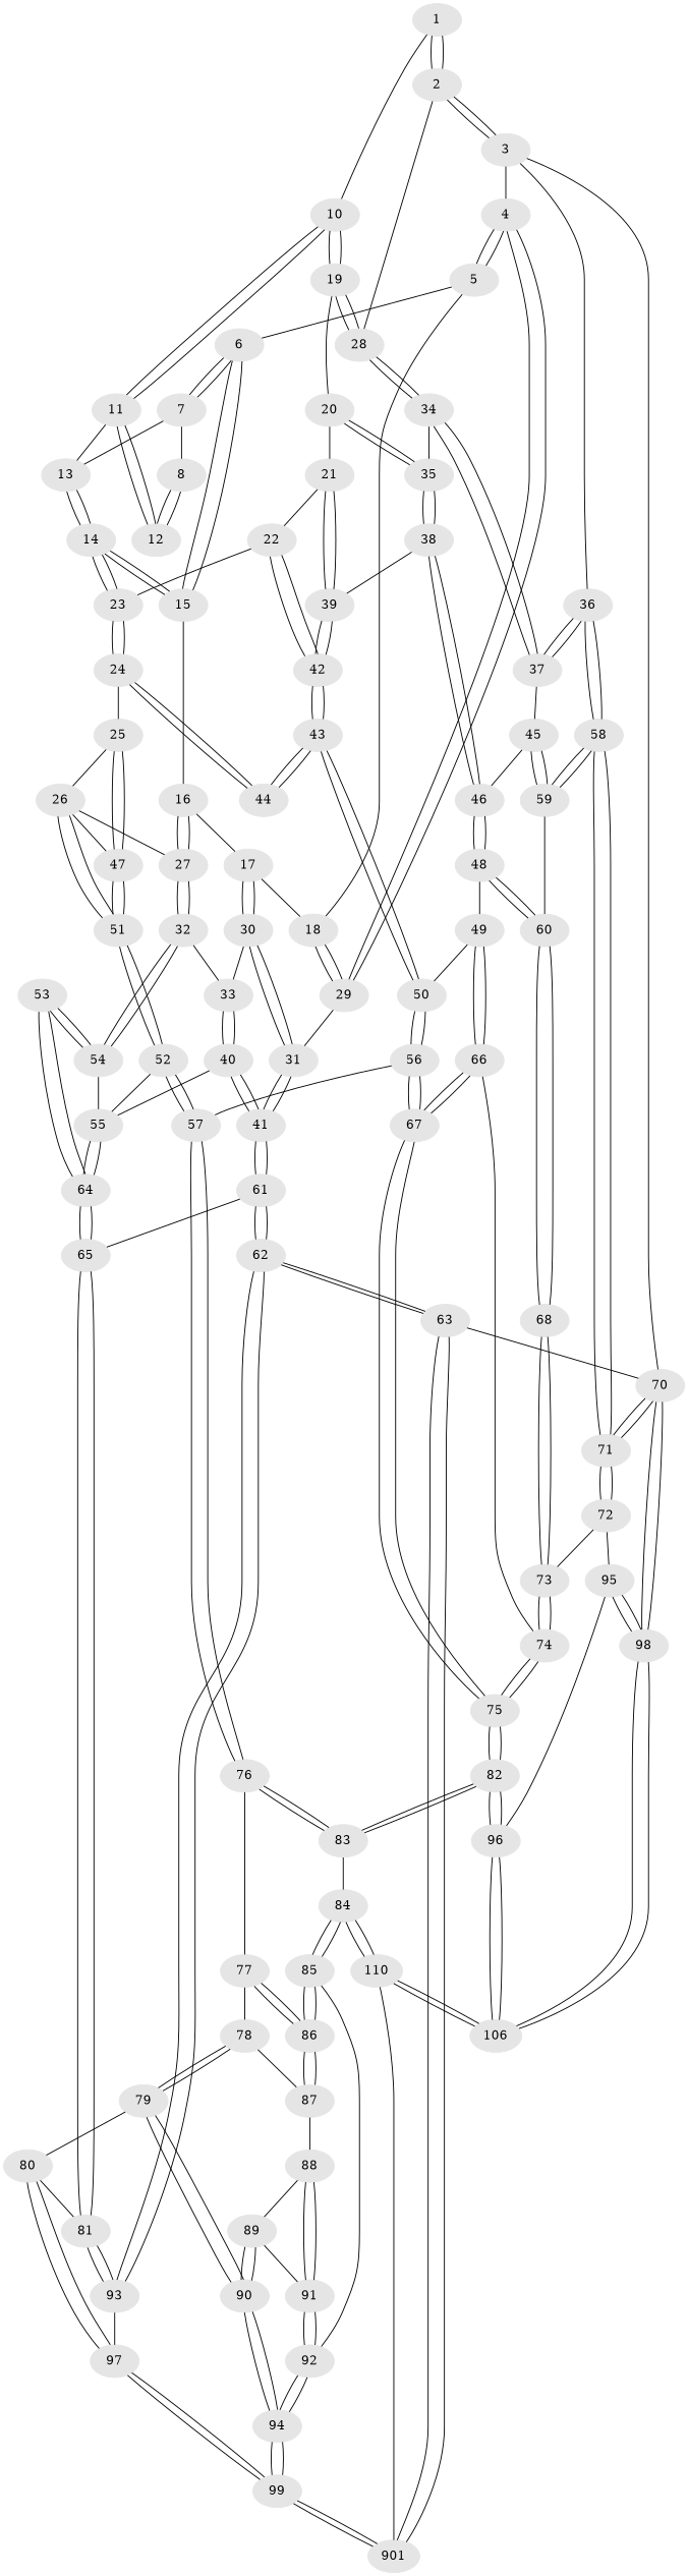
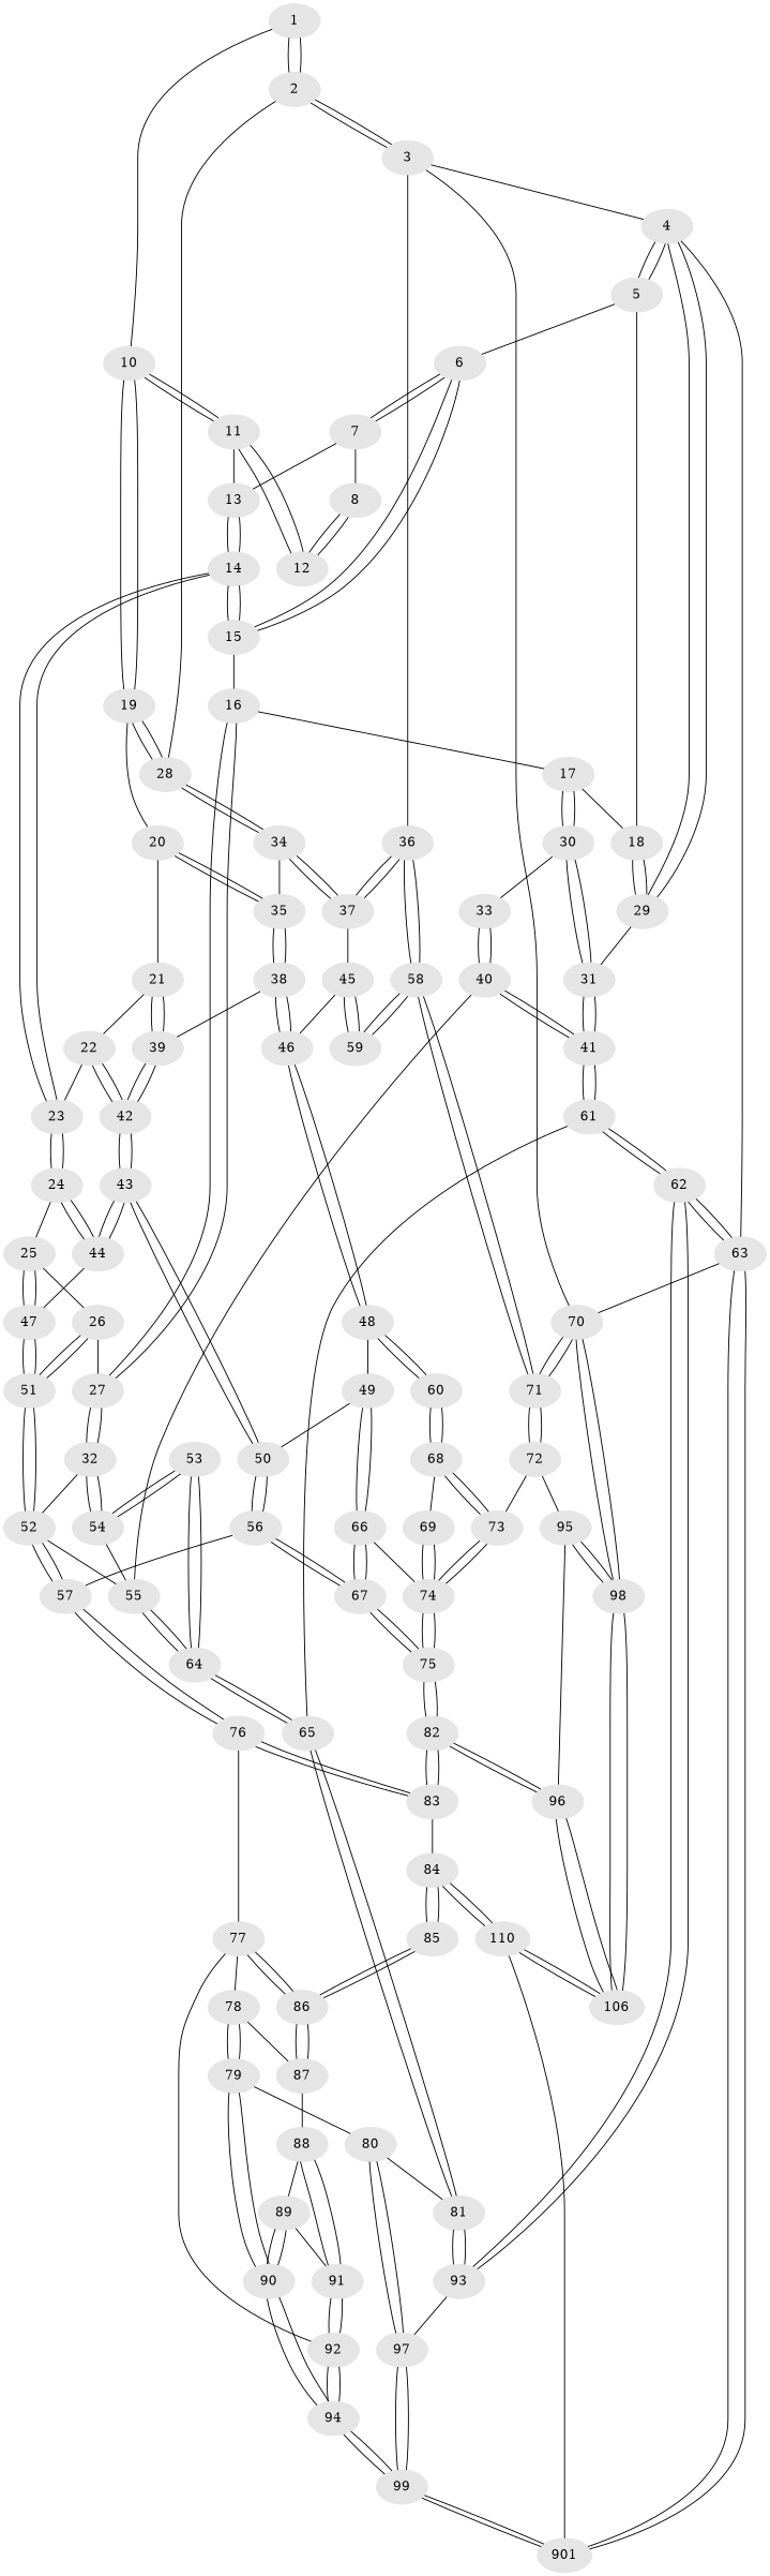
  graph {
    node [color=gray90 style=filled]
    1
    2
    10
    3
    28
    11
    19
    4
    36
    70
    34
    5
    29
    63
    37
    58
    71
    98
    6
    18
    31
    n22 [label=901]
    7
    15
    8
    13
    16
    12
    14
    20
    23
    24
    17
    27
    30
    32
    33
    21
    35
    22
    39
    38
    42
    43
    25
    44
    26
    47
    51
    52
    54
    41
    40
    61
    55
    45
    46
    59
    48
    64
    62
    65
    50
    56
    60
    49
    66
    68
    67
    74
    57
    53
    76
    75
    77
    83
    72
+   69
    73
    93
    81
    97
    82
    n84 [label=106]
    95
    96
    78
    86
    84
    79
    87
    80
    90
    88
    94
    99
    85
    n98 [label=110]
    92
    89
    91
    1 -- 2
    1 -- 2
    1 -- 10
    2 -- 3
    2 -- 3
    2 -- 28
    10 -- 11
    10 -- 11
    10 -- 19
    10 -- 19
    3 -- 4
    3 -- 36
    3 -- 70
    28 -- 34
    28 -- 34
    11 -- 13
    11 -- 12
    11 -- 12
    19 -- 28
    19 -- 28
    19 -- 20
    4 -- 5
    4 -- 5
    4 -- 29
    4 -- 29
+   4 -- 63
    36 -- 37
    36 -- 37
    36 -- 58
    36 -- 58
    70 -- 71
    70 -- 71
    70 -- 98
    70 -- 98
    34 -- 37
    34 -- 37
    34 -- 35
    5 -- 6
    5 -- 18
    29 -- 31
    63 -- 70
    63 -- n22
    63 -- n22
    37 -- 45
    58 -- 71
    58 -- 71
    58 -- 59
    58 -- 59
    71 -- 72
    71 -- 72
    98 -- n84
    98 -- n84
    6 -- 7
    6 -- 7
    6 -- 15
    6 -- 15
    18 -- 29
    18 -- 29
    31 -- 41
    31 -- 41
    7 -- 8
    7 -- 13
    15 -- 16
    8 -- 12
    8 -- 12
    13 -- 14
    13 -- 14
    16 -- 17
    16 -- 27
    16 -- 27
    14 -- 15
    14 -- 15
    14 -- 23
    14 -- 23
    20 -- 21
    20 -- 35
    20 -- 35
    23 -- 24
    23 -- 24
    24 -- 25
    24 -- 44
    24 -- 44
    17 -- 18
    17 -- 30
    17 -- 30
    27 -- 32
    27 -- 32
    30 -- 31
    30 -- 31
    30 -- 33
-   32 -- 33
+   32 -- 52
    32 -- 54
    32 -- 54
    33 -- 40
    33 -- 40
    21 -- 22
    21 -- 39
    21 -- 39
    35 -- 38
    35 -- 38
    22 -- 23
    22 -- 42
    22 -- 42
    39 -- 42
    39 -- 42
    38 -- 39
    38 -- 46
    38 -- 46
    42 -- 43
    42 -- 43
    43 -- 44
    43 -- 44
    43 -- 50
    43 -- 50
    25 -- 26
    25 -- 47
    25 -- 47
-   26 -- 47
+   44 -- 47
    26 -- 27
    26 -- 51
    26 -- 51
    47 -- 51
    47 -- 51
    51 -- 52
    51 -- 52
    52 -- 55
    52 -- 57
    52 -- 57
    54 -- 55
    41 -- 61
    41 -- 61
    40 -- 41
    40 -- 41
    40 -- 55
    61 -- 62
    61 -- 62
    61 -- 65
    55 -- 64
    55 -- 64
    45 -- 46
    45 -- 59
    45 -- 59
    46 -- 48
    46 -- 48
-   59 -- 60
    48 -- 60
    48 -- 60
    48 -- 49
    64 -- 65
    64 -- 65
    62 -- 63
    62 -- 63
    62 -- 93
    62 -- 93
    65 -- 81
    65 -- 81
    50 -- 56
    50 -- 56
    56 -- 67
    56 -- 67
    56 -- 57
    60 -- 68
    60 -- 68
    49 -- 50
    49 -- 66
    49 -- 66
    66 -- 67
    66 -- 67
    66 -- 74
+   68 -- 69
    68 -- 73
    68 -- 73
    67 -- 75
    67 -- 75
    74 -- 75
    74 -- 75
    57 -- 76
    57 -- 76
    53 -- 54
    53 -- 54
    53 -- 64
    53 -- 64
    76 -- 77
    76 -- 83
    76 -- 83
    75 -- 82
    75 -- 82
    77 -- 78
    77 -- 86
    77 -- 86
    83 -- 84
    72 -- 73
    72 -- 95
+   69 -- 74
+   69 -- 74
    73 -- 74
    73 -- 74
    93 -- 97
    81 -- 93
    81 -- 93
    97 -- 99
    97 -- 99
    82 -- 83
    82 -- 83
    82 -- 96
    82 -- 96
    95 -- 98
    95 -- 98
    95 -- 96
    96 -- n84
    96 -- n84
    78 -- 79
    78 -- 79
    78 -- 87
    86 -- 87
    86 -- 87
    84 -- 85
    84 -- 85
    84 -- n98
    84 -- n98
    79 -- 80
    79 -- 90
    79 -- 90
    87 -- 88
    80 -- 81
    80 -- 97
    80 -- 97
    90 -- 94
    90 -- 94
    88 -- 89
    88 -- 91
    88 -- 91
    94 -- 99
    94 -- 99
    99 -- n22
    99 -- n22
    85 -- 86
    85 -- 86
-   85 -- 92
+   77 -- 92
    n98 -- n22
    n98 -- n84
    n98 -- n84
    92 -- 94
    92 -- 94
    89 -- 90
    89 -- 90
    89 -- 91
    91 -- 92
    91 -- 92
  }
